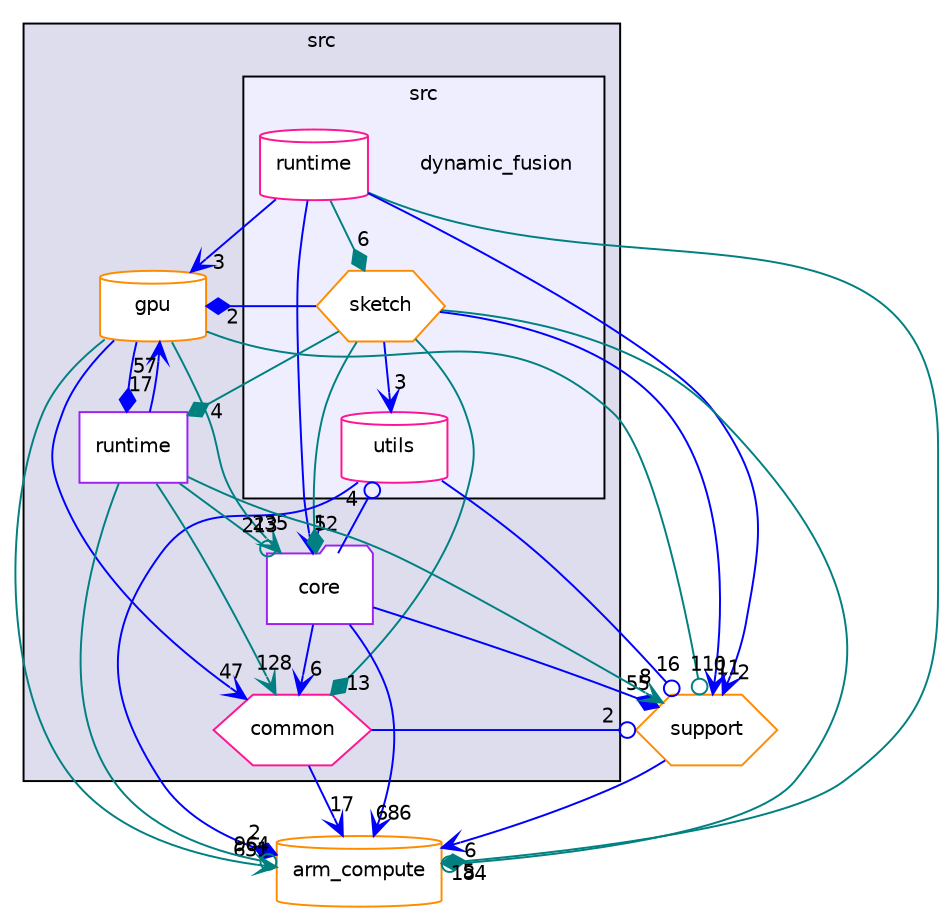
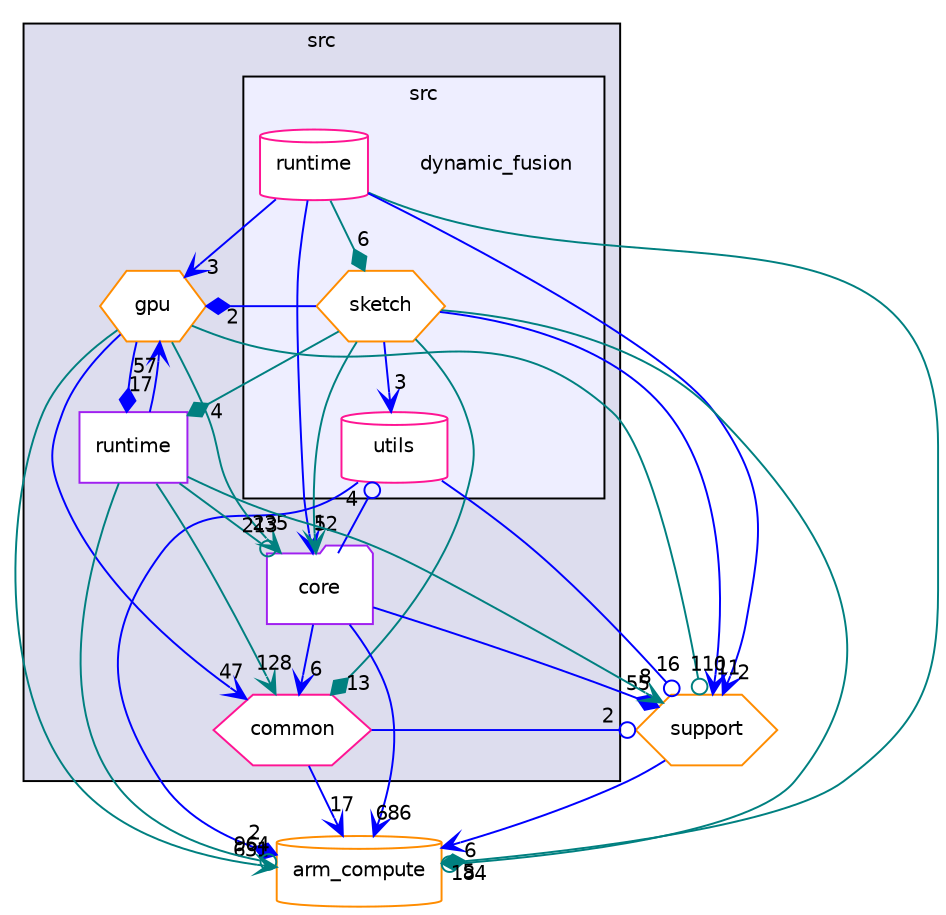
  digraph {
    compound=true
    node [color=darkorange fontname=Helvetica fontsize=10 shape=cylinder fillcolor=white style=filled]
    edge [arrowhead=vee color=blue headlabel=2 labeldistance=1.5 labelfontname=Helvetica labelfontsize=10]
    n1 [color=purple label=dynamic_fusion shape=plaintext fillcolor="" style=""]
    n2 [color=deeppink label=runtime]
    n3 [label=sketch shape=hexagon]
    n4 [color=deeppink label=utils]
    n5 [color=purple label=core shape=folder]
-   n6 [label=gpu]
+   n6 [label=gpu shape=hexagon]
    n7 [color=deeppink label=common shape=hexagon]
    n8 [color=purple label=runtime shape=box]
    n9 [label=arm_compute]
    n10 [label=support shape=hexagon fillcolor="" style=""]
    subgraph cluster_1 {
      bgcolor="#ddddee"
      fontname=Helvetica
      fontsize=10
      label=src
      pencolor=black
      n5
      n6
      n7
      n8
      subgraph cluster_2 {
        bgcolor="#eeeeff"
        fontname=Helvetica
        fontsize=10
        label=src
        pencolor=black
        n1
        n2
        n3
        n4
      }
    }
    n2 -> n3 [arrowhead=diamond color=teal headlabel=6]
    n2 -> n5 [headlabel=1]
    n2 -> n6 [headlabel=3]
    n2 -> n9 [arrowhead=diamond color=teal headlabel=5]
    n2 -> n10
    n3 -> n4 [headlabel=3]
-   n3 -> n5 [arrowhead=diamond color=teal headlabel=52]
+   n3 -> n5 [color=teal headlabel=52]
    n3 -> n6 [arrowhead=diamond]
    n3 -> n7 [arrowhead=diamond color=teal headlabel=13]
    n3 -> n8 [arrowhead=diamond color=teal headlabel=4]
    n3 -> n9 [arrowhead=odot color=teal headlabel=184]
    n3 -> n10 [headlabel=11]
    n4 -> n9 [arrowhead=diamond]
    n4 -> n10 [arrowhead=odot headlabel=16]
    n5 -> n4 [arrowhead=odot headlabel=4]
    n5 -> n7 [headlabel=6]
    n5 -> n9 [headlabel=686]
    n5 -> n10 [arrowhead=diamond headlabel=55]
    n6 -> n5 [color=teal headlabel=235]
    n6 -> n7 [headlabel=47]
    n6 -> n8 [arrowhead=diamond headlabel=17]
    n6 -> n9 [color=teal headlabel=631]
    n6 -> n10 [arrowhead=odot color=teal headlabel=110]
    n7 -> n9 [headlabel=17]
    n7 -> n10 [arrowhead=odot]
    n8 -> n5 [arrowhead=odot color=teal headlabel=213]
    n8 -> n6 [headlabel=57]
    n8 -> n7 [color=teal headlabel=128]
    n8 -> n9 [arrowhead=odot color=teal headlabel=964]
    n8 -> n10 [color=teal headlabel=8]
    n10 -> n9 [headlabel=6]
  }
